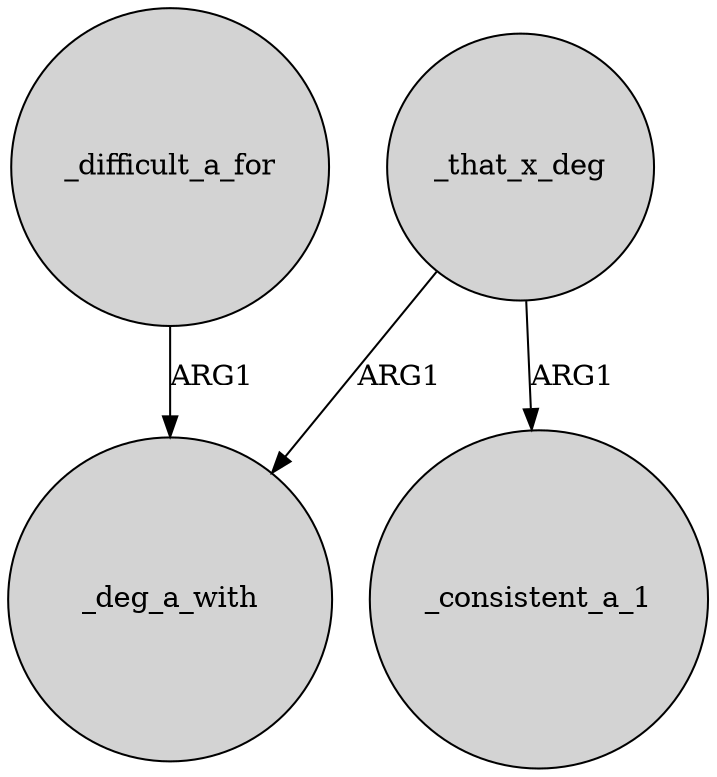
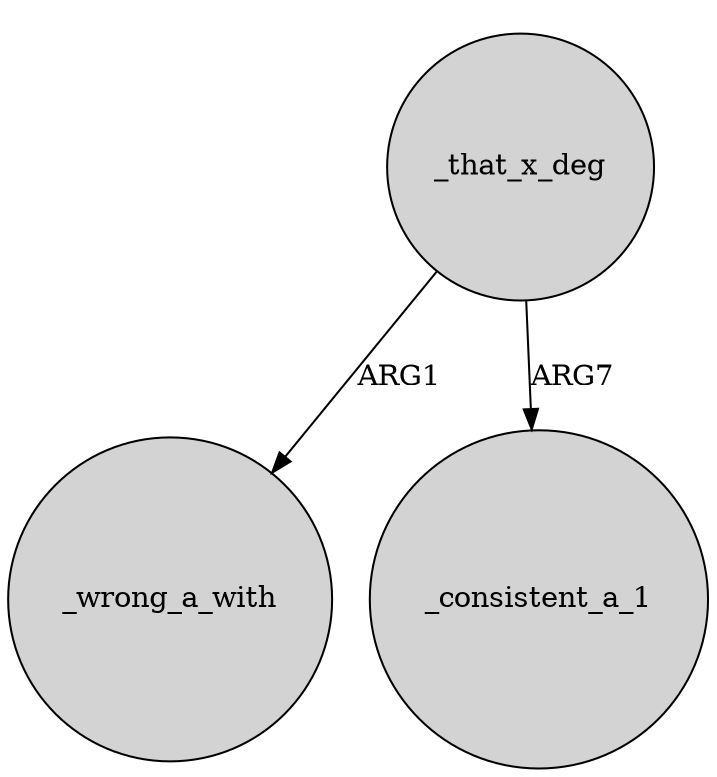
  digraph {
    node [shape=circle style=filled]
-   _difficult_a_for
-   _wrong_a_with [label=_deg_a_with]
+   _wrong_a_with
    _that_x_deg
    _consistent_a_1
-   _difficult_a_for -> _wrong_a_with [label=ARG1]
    _that_x_deg -> _wrong_a_with [label=ARG1]
-   _that_x_deg -> _consistent_a_1 [label=ARG1]
+   _that_x_deg -> _consistent_a_1 [label=ARG7]
  }
